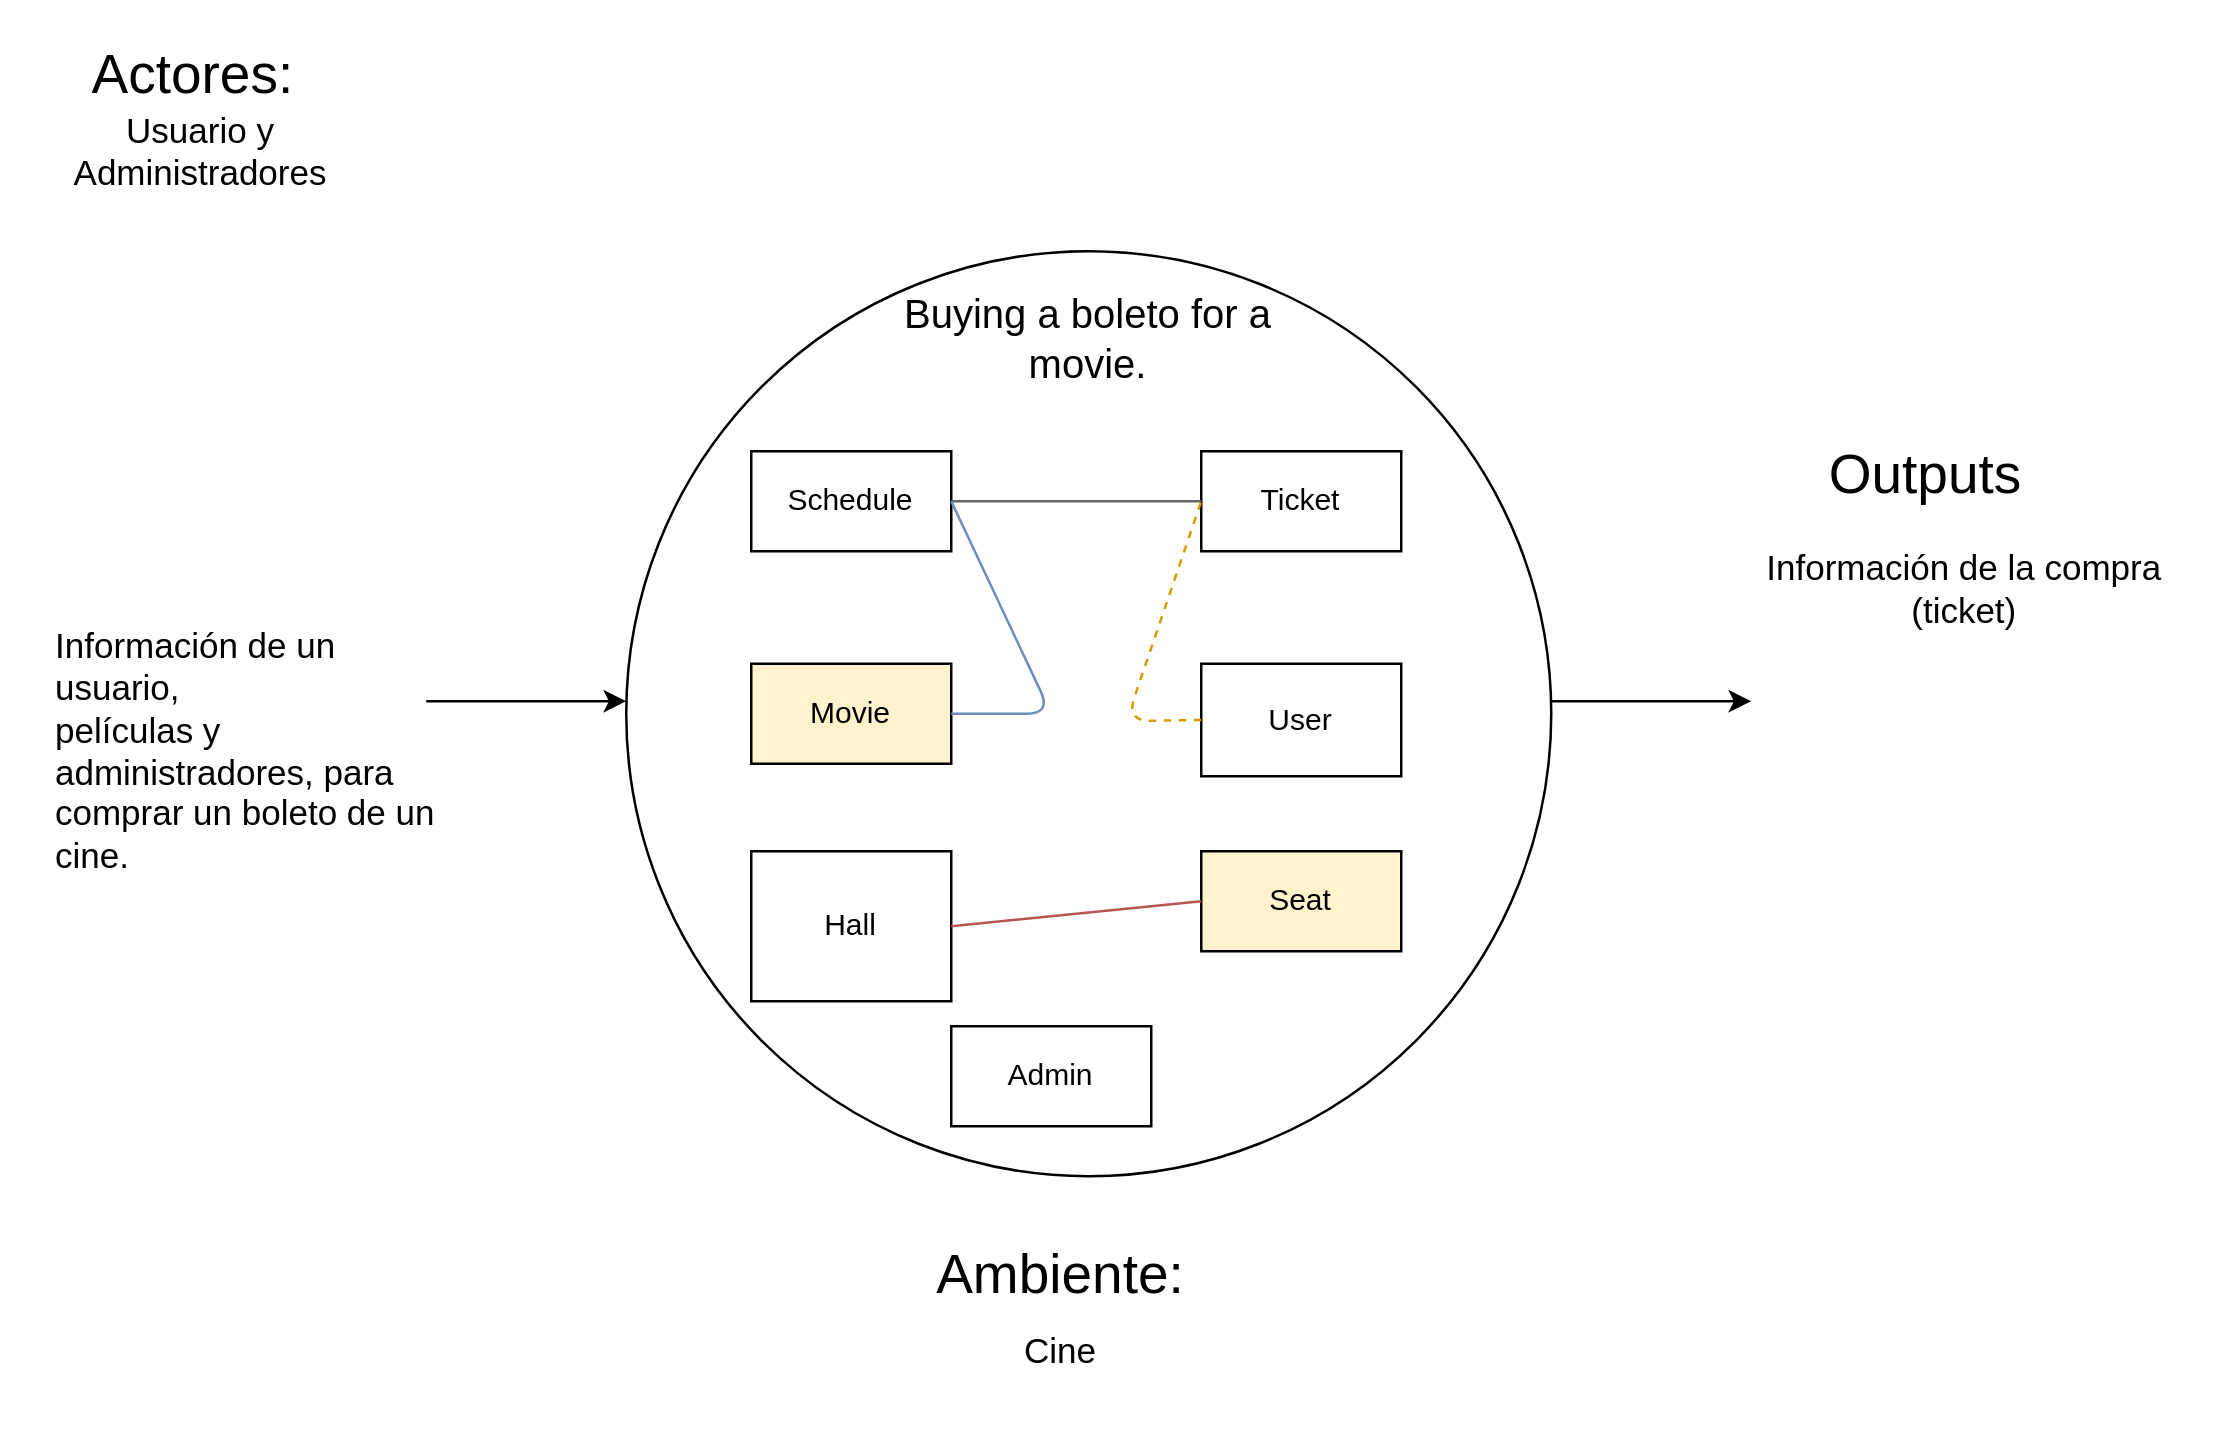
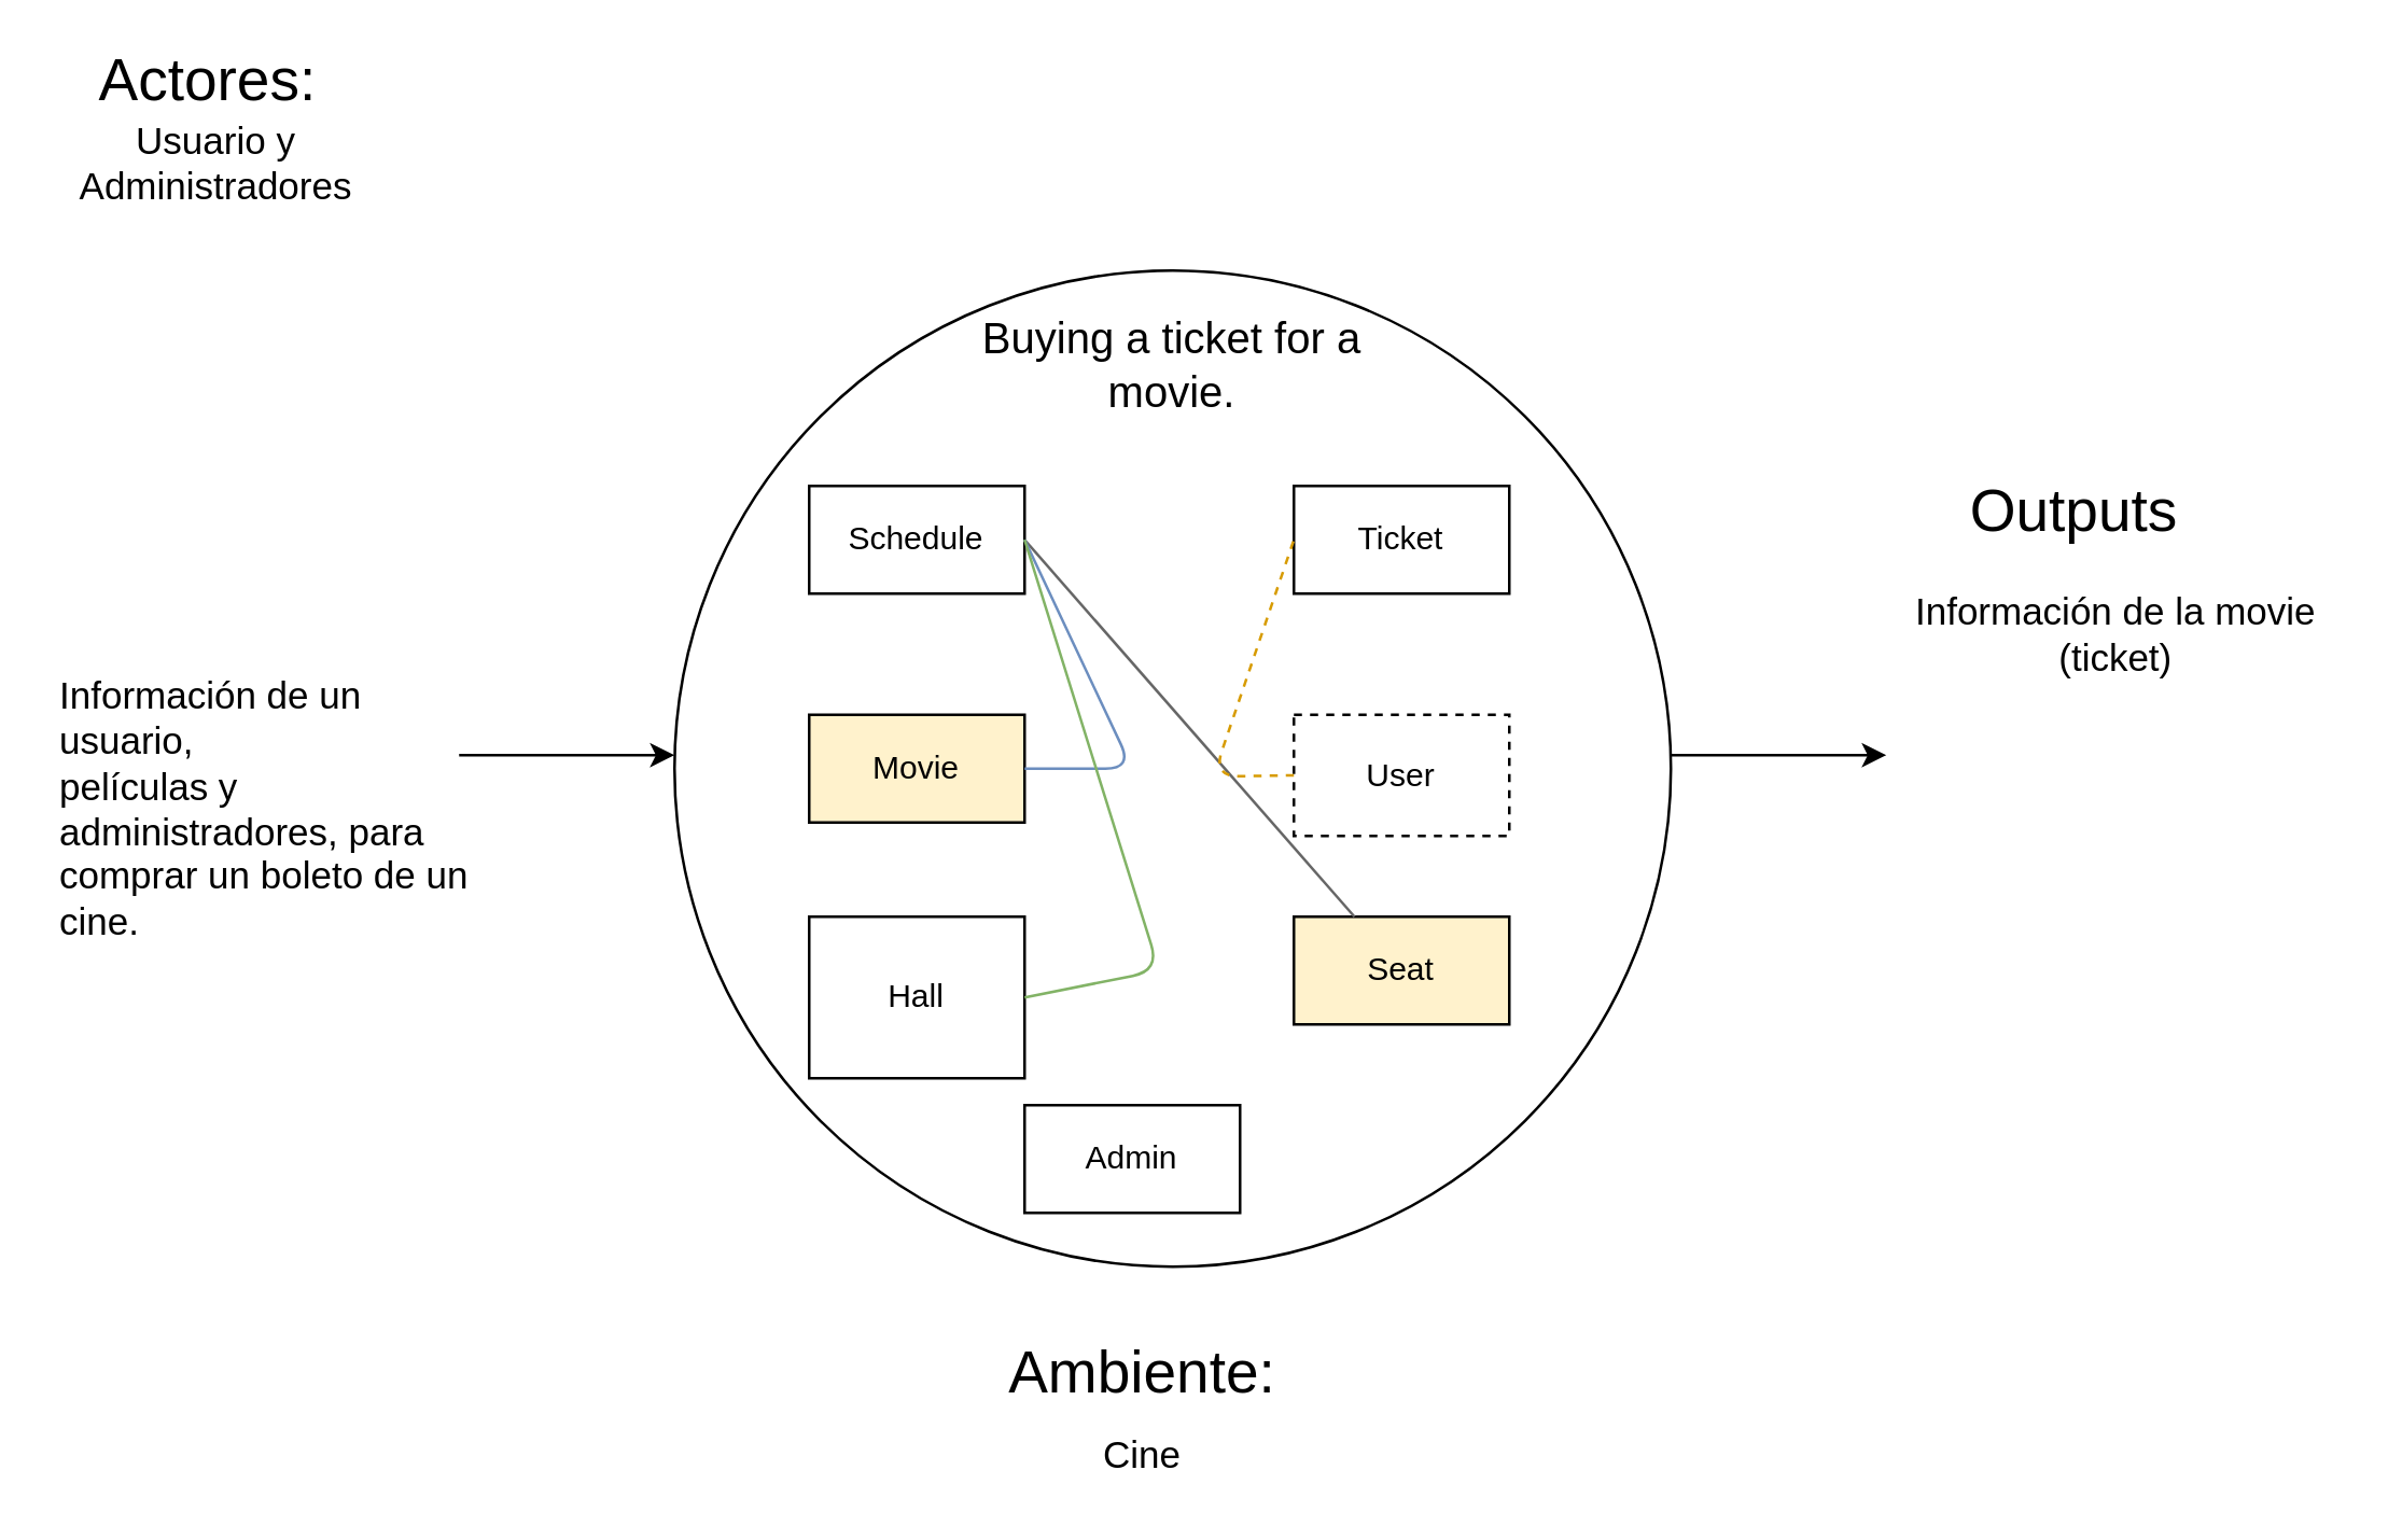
  <mxCell id="0" />
  <mxCell id="1" parent="0" />
  <mxCell id="2" value="" style="ellipse;whiteSpace=wrap;html=1;aspect=fixed;" parent="1" vertex="1"><mxGeometry x="250" y="100" width="370" height="370" as="geometry" /></mxCell>
  <mxCell id="3" value="Admin" style="rounded=0;whiteSpace=wrap;html=1;" parent="1" vertex="1"><mxGeometry x="380" y="410" width="80" height="40" as="geometry" /></mxCell>
  <mxCell id="4" value="Seat" style="rounded=0;whiteSpace=wrap;html=1;fillColor=#fff2cc;" parent="1" vertex="1"><mxGeometry x="480" y="340" width="80" height="40" as="geometry" /></mxCell>
  <mxCell id="5" value="Hall" style="rounded=0;whiteSpace=wrap;html=1;" parent="1" vertex="1"><mxGeometry x="300" y="340" width="80" height="60" as="geometry" /></mxCell>
- <mxCell id="6" value="User" style="rounded=0;whiteSpace=wrap;html=1;" parent="1" vertex="1"><mxGeometry x="480" y="265" width="80" height="45" as="geometry" /></mxCell>
+ <mxCell id="6" value="User" style="rounded=0;whiteSpace=wrap;html=1;dashed=1;" parent="1" vertex="1"><mxGeometry x="480" y="265" width="80" height="45" as="geometry" /></mxCell>
  <mxCell id="7" value="Movie" style="rounded=0;whiteSpace=wrap;html=1;fillColor=#fff2cc;" parent="1" vertex="1"><mxGeometry x="300" y="265" width="80" height="40" as="geometry" /></mxCell>
  <mxCell id="8" value="Ticket" style="rounded=0;whiteSpace=wrap;html=1;" parent="1" vertex="1"><mxGeometry x="480" y="180" width="80" height="40" as="geometry" /></mxCell>
  <mxCell id="9" value="Schedule" style="rounded=0;whiteSpace=wrap;html=1;" parent="1" vertex="1"><mxGeometry x="300" y="180" width="80" height="40" as="geometry" /></mxCell>
- <mxCell id="10" value="" style="endArrow=none;html=1;exitX=1;exitY=0.5;exitDx=0;exitDy=0;entryX=0;entryY=0.5;entryDx=0;entryDy=0;fillColor=#f5f5f5;strokeColor=#666666;" parent="1" source="9" target="8" edge="1"><mxGeometry width="50" height="50" relative="1" as="geometry"><mxPoint x="400" y="330" as="sourcePoint" /><mxPoint x="450" y="280" as="targetPoint" /></mxGeometry></mxCell>
+ <mxCell id="10" value="" style="endArrow=none;html=1;exitX=1;exitY=0.5;exitDx=0;exitDy=0;fillColor=#f5f5f5;strokeColor=#666666;" parent="1" source="9" target="4" edge="1"><mxGeometry width="50" height="50" relative="1" as="geometry"><mxPoint x="400" y="330" as="sourcePoint" /><mxPoint x="450" y="280" as="targetPoint" /></mxGeometry></mxCell>
  <mxCell id="11" value="" style="endArrow=none;html=1;exitX=1;exitY=0.5;exitDx=0;exitDy=0;fillColor=#dae8fc;strokeColor=#6c8ebf;" parent="1" source="9" edge="1"><mxGeometry width="50" height="50" relative="1" as="geometry"><mxPoint x="380" y="260" as="sourcePoint" /><mxPoint x="380" y="285" as="targetPoint" /><Array as="points"><mxPoint x="420" y="285" /></Array></mxGeometry></mxCell>
+ <mxCell id="12" value="" style="endArrow=none;html=1;exitX=1;exitY=0.5;exitDx=0;exitDy=0;entryX=1;entryY=0.5;entryDx=0;entryDy=0;fillColor=#d5e8d4;strokeColor=#82b366;" parent="1" source="9" target="5" edge="1"><mxGeometry width="50" height="50" relative="1" as="geometry"><mxPoint x="420" y="280" as="sourcePoint" /><mxPoint x="470" y="230" as="targetPoint" /><Array as="points"><mxPoint x="430" y="360" /></Array></mxGeometry></mxCell>
  <mxCell id="13" value="" style="endArrow=none;html=1;entryX=0;entryY=0.5;entryDx=0;entryDy=0;exitX=0;exitY=0.5;exitDx=0;exitDy=0;fillColor=#ffe6cc;strokeColor=#d79b00;dashed=1;" parent="1" source="6" target="8" edge="1"><mxGeometry width="50" height="50" relative="1" as="geometry"><mxPoint x="440" y="280" as="sourcePoint" /><mxPoint x="480" y="210" as="targetPoint" /><Array as="points"><mxPoint x="450" y="288" /></Array></mxGeometry></mxCell>
- <mxCell id="14" value="" style="endArrow=none;html=1;exitX=1;exitY=0.5;exitDx=0;exitDy=0;entryX=0;entryY=0.5;entryDx=0;entryDy=0;fillColor=#f8cecc;strokeColor=#b85450;" parent="1" source="5" target="4" edge="1"><mxGeometry width="50" height="50" relative="1" as="geometry"><mxPoint x="410" y="420" as="sourcePoint" /><mxPoint x="460" y="370" as="targetPoint" /></mxGeometry></mxCell>
- <mxCell id="15" value="&lt;font style=&quot;font-size: 16px&quot;&gt;Buying a boleto for a movie.&lt;/font&gt;" style="text;html=1;strokeColor=none;fillColor=none;align=center;verticalAlign=middle;whiteSpace=wrap;rounded=0;" parent="1" vertex="1"><mxGeometry x="350" y="120" width="170" height="30" as="geometry" /></mxCell>
+ <mxCell id="15" value="&lt;font style=&quot;font-size: 16px&quot;&gt;Buying a ticket for a movie.&lt;/font&gt;" style="text;html=1;strokeColor=none;fillColor=none;align=center;verticalAlign=middle;whiteSpace=wrap;rounded=0;" parent="1" vertex="1"><mxGeometry x="350" y="120" width="170" height="30" as="geometry" /></mxCell>
  <mxCell id="16" value="&lt;font style=&quot;font-size: 22px&quot;&gt;Outputs&lt;/font&gt;" style="text;html=1;strokeColor=none;fillColor=none;align=center;verticalAlign=middle;whiteSpace=wrap;rounded=0;" parent="1" vertex="1"><mxGeometry x="750" y="180" width="40" height="20" as="geometry" /></mxCell>
  <mxCell id="17" value="" style="endArrow=classic;html=1;" parent="1" edge="1"><mxGeometry width="50" height="50" relative="1" as="geometry"><mxPoint x="170" y="280" as="sourcePoint" /><mxPoint x="250" y="280" as="targetPoint" /></mxGeometry></mxCell>
  <mxCell id="18" value="&lt;div&gt;&lt;span style=&quot;font-size: 14px&quot;&gt;Información de un usuario,&amp;nbsp;&lt;/span&gt;&lt;/div&gt;&lt;font style=&quot;font-size: 14px&quot;&gt;&lt;div&gt;&lt;span&gt;películas y administradores, para comprar un boleto de un cine.&lt;/span&gt;&lt;/div&gt;&lt;/font&gt;" style="text;html=1;strokeColor=none;fillColor=none;align=left;verticalAlign=middle;whiteSpace=wrap;rounded=0;" parent="1" vertex="1"><mxGeometry x="20" y="240" width="160" height="120" as="geometry" /></mxCell>
- <mxCell id="19" value="&lt;font style=&quot;font-size: 14px&quot;&gt;Información de la compra&lt;br&gt;(ticket)&lt;/font&gt;" style="text;html=1;align=center;verticalAlign=middle;resizable=0;points=[];autosize=1;" parent="1" vertex="1"><mxGeometry x="700" y="220" width="170" height="30" as="geometry" /></mxCell>
+ <mxCell id="19" value="&lt;font style=&quot;font-size: 14px&quot;&gt;Información de la movie&lt;br&gt;(ticket)&lt;/font&gt;" style="text;html=1;align=center;verticalAlign=middle;resizable=0;points=[];autosize=1;" parent="1" vertex="1"><mxGeometry x="700" y="220" width="170" height="30" as="geometry" /></mxCell>
  <mxCell id="20" value="" style="endArrow=classic;html=1;" parent="1" edge="1"><mxGeometry width="50" height="50" relative="1" as="geometry"><mxPoint x="620" y="280" as="sourcePoint" /><mxPoint x="700" y="280" as="targetPoint" /></mxGeometry></mxCell>
  <mxCell id="21" value="&lt;font style=&quot;font-size: 22px&quot;&gt;Actores:&amp;nbsp;&lt;/font&gt;" style="text;html=1;strokeColor=none;fillColor=none;align=center;verticalAlign=middle;whiteSpace=wrap;rounded=0;" vertex="1" parent="1"><mxGeometry x="60" width="40" height="20" as="geometry" y="20" /></mxCell>
  <mxCell id="22" value="&lt;font style=&quot;font-size: 14px&quot;&gt;Usuario y Administradores&lt;/font&gt;" style="text;html=1;strokeColor=none;fillColor=none;align=center;verticalAlign=middle;whiteSpace=wrap;rounded=0;" vertex="1" parent="1"><mxGeometry x="60" y="50" width="40" height="20" as="geometry" /></mxCell>
  <mxCell id="23" value="&lt;font style=&quot;font-size: 22px&quot;&gt;Ambiente:&lt;/font&gt;" style="text;html=1;strokeColor=none;fillColor=none;align=center;verticalAlign=middle;whiteSpace=wrap;rounded=0;" vertex="1" parent="1"><mxGeometry x="404" y="500" width="40" height="20" as="geometry" /></mxCell>
  <mxCell id="24" value="&lt;font style=&quot;font-size: 14px&quot;&gt;Cine&lt;/font&gt;" style="text;html=1;strokeColor=none;fillColor=none;align=center;verticalAlign=middle;whiteSpace=wrap;rounded=0;" vertex="1" parent="1"><mxGeometry x="404" y="530" width="40" height="20" as="geometry" /></mxCell>
